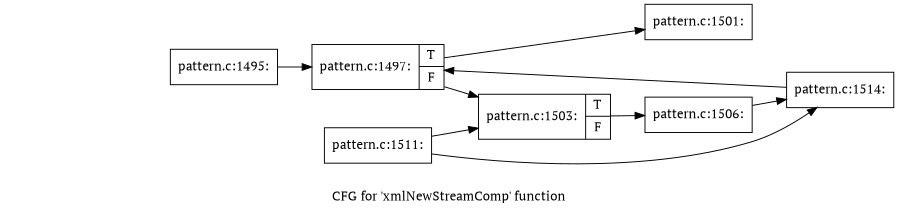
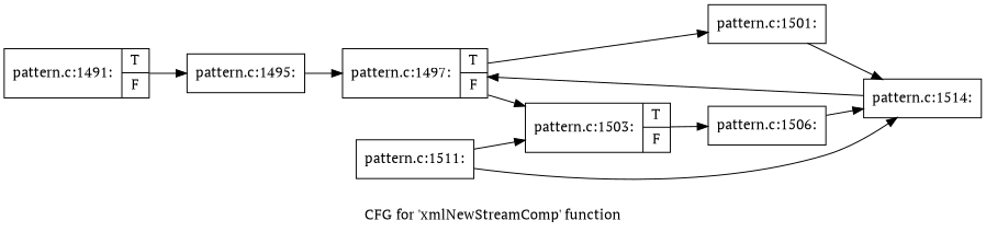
  digraph {
    fontname="PT Serif"
    label="CFG for 'xmlNewStreamComp' function"
    rankdir=LR
    node [fontname="PT Serif" shape=record]
    edge [fontname="PT Serif"]
+   n1 [label="{pattern.c:1491:|{<s0>T|<s1>F}}"]
    n2 [label="{pattern.c:1495:}"]
    n3 [label="{pattern.c:1497:|{<s0>T|<s1>F}}"]
    n4 [label="{pattern.c:1501:}"]
    n5 [label="{pattern.c:1503:|{<s0>T|<s1>F}}"]
    n6 [label="{pattern.c:1514:}"]
    n7 [label="{pattern.c:1506:}"]
    n8 [label="{pattern.c:1511:}"]
+   n1 -> n2
    n2 -> n3
    n3 -> n4
    n3 -> n5
+   n4 -> n6
    n5 -> n7
    n6 -> n3
    n7 -> n6
    n8 -> n5
    n8 -> n6
  }
